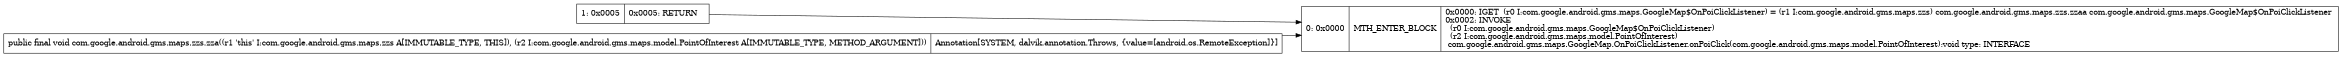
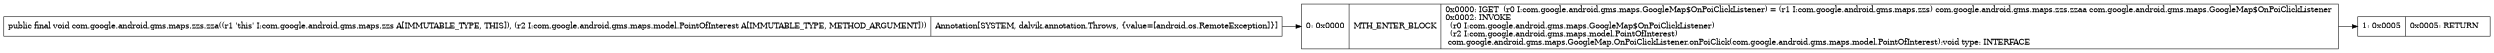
  digraph {
    rankdir=LR
    node [shape=record]
    n1 [label="{0\:\ 0x0000|MTH_ENTER_BLOCK\l|0x0000: IGET  (r0 I:com.google.android.gms.maps.GoogleMap$OnPoiClickListener) = (r1 I:com.google.android.gms.maps.zzs) com.google.android.gms.maps.zzs.zzaa com.google.android.gms.maps.GoogleMap$OnPoiClickListener \l0x0002: INVOKE  \l  (r0 I:com.google.android.gms.maps.GoogleMap$OnPoiClickListener)\l  (r2 I:com.google.android.gms.maps.model.PointOfInterest)\l com.google.android.gms.maps.GoogleMap.OnPoiClickListener.onPoiClick(com.google.android.gms.maps.model.PointOfInterest):void type: INTERFACE \l}"]
    n2 [label="{1\:\ 0x0005|0x0005: RETURN   \l}"]
    n3 [label="{public final void com.google.android.gms.maps.zzs.zza((r1 'this' I:com.google.android.gms.maps.zzs A[IMMUTABLE_TYPE, THIS]), (r2 I:com.google.android.gms.maps.model.PointOfInterest A[IMMUTABLE_TYPE, METHOD_ARGUMENT]))  | Annotation[SYSTEM, dalvik.annotation.Throws, \{value=[android.os.RemoteException]\}]\l}"]
-   n2 -> n1
+   n1 -> n2
    n3 -> n1
  }
